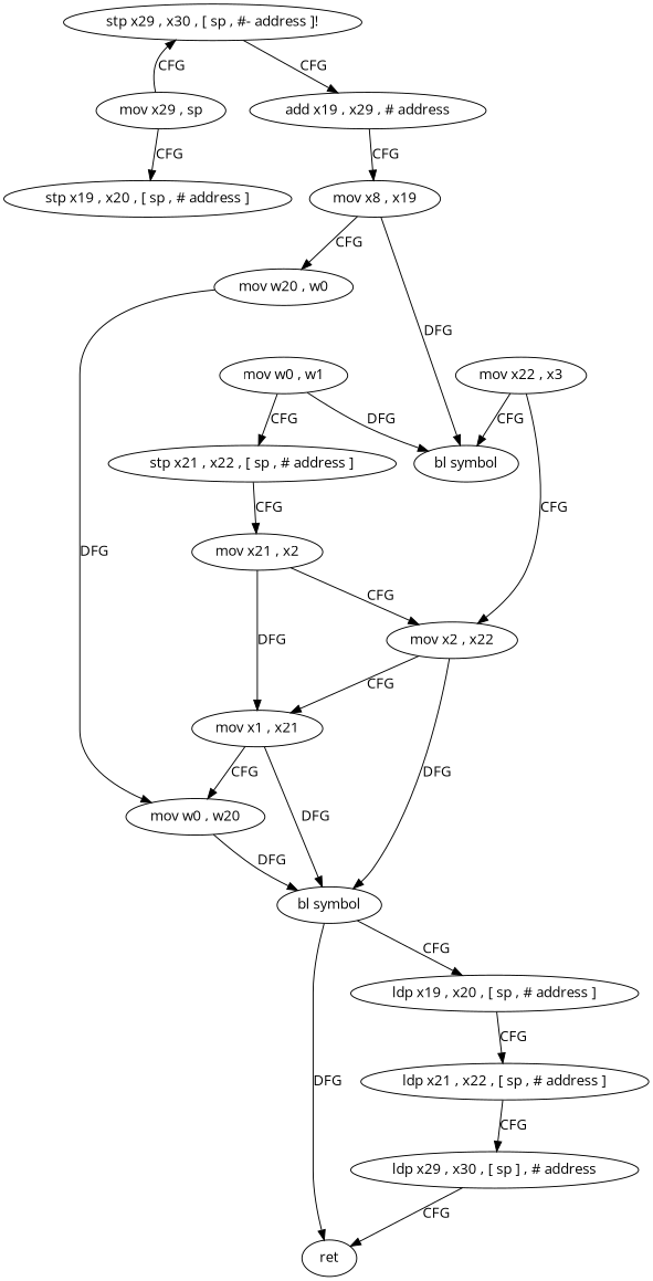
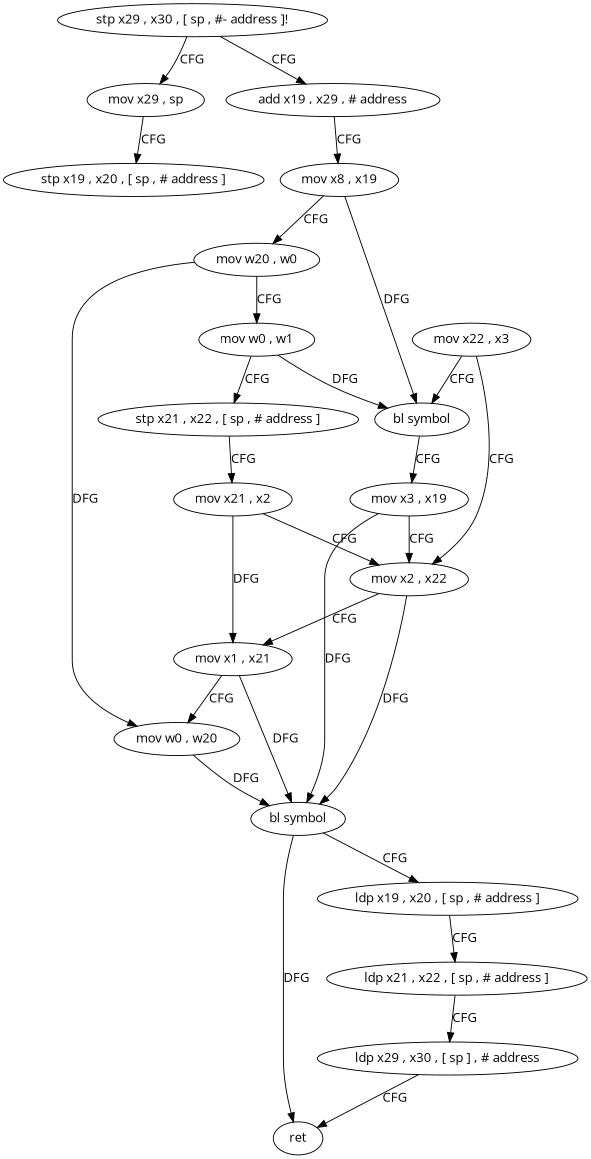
  digraph {
    fontname="Open Sans"
    node [fontname="Open Sans"]
    edge [fontname="Open Sans"]
    n1 [label="stp x29 , x30 , [ sp , #- address ]!"]
    n2 [label="mov x29 , sp"]
    n3 [label="add x19 , x29 , # address"]
    n4 [label="stp x19 , x20 , [ sp , # address ]"]
    n5 [label="mov x8 , x19"]
    n6 [label="mov w20 , w0"]
    n7 [label="bl symbol"]
    n8 [label="mov w0 , w1"]
    n9 [label="mov w0 , w20"]
+   n10 [label="mov x3 , x19"]
    n11 [label="stp x21 , x22 , [ sp , # address ]"]
    n12 [label="bl symbol"]
    n13 [label="mov x21 , x2"]
    n14 [label="mov x1 , x21"]
    n15 [label="mov x2 , x22"]
    n16 [label="mov x22 , x3"]
    n17 [label="ldp x19 , x20 , [ sp , # address ]"]
    n18 [label=ret]
    n19 [label="ldp x21 , x22 , [ sp , # address ]"]
    n20 [label="ldp x29 , x30 , [ sp ] , # address"]
-   n2 -> n1 [label=CFG]
+   n1 -> n2 [label=CFG]
    n1 -> n3 [label=CFG]
    n2 -> n4 [label=CFG]
    n3 -> n5 [label=CFG]
    n5 -> n6 [label=CFG]
    n5 -> n7 [label=DFG]
+   n6 -> n8 [label=CFG]
    n6 -> n9 [label=DFG]
+   n7 -> n10 [label=CFG]
    n8 -> n7 [label=DFG]
    n8 -> n11 [label=CFG]
    n9 -> n12 [label=DFG]
+   n10 -> n12 [label=DFG]
+   n10 -> n15 [label=CFG]
    n11 -> n13 [label=CFG]
    n12 -> n17 [label=CFG]
    n12 -> n18 [label=DFG]
    n13 -> n14 [label=DFG]
    n13 -> n15 [label=CFG]
    n14 -> n9 [label=CFG]
    n14 -> n12 [label=DFG]
    n15 -> n12 [label=DFG]
    n15 -> n14 [label=CFG]
    n16 -> n7 [label=CFG]
    n16 -> n15 [label=CFG]
    n17 -> n19 [label=CFG]
    n19 -> n20 [label=CFG]
    n20 -> n18 [label=CFG]
  }
